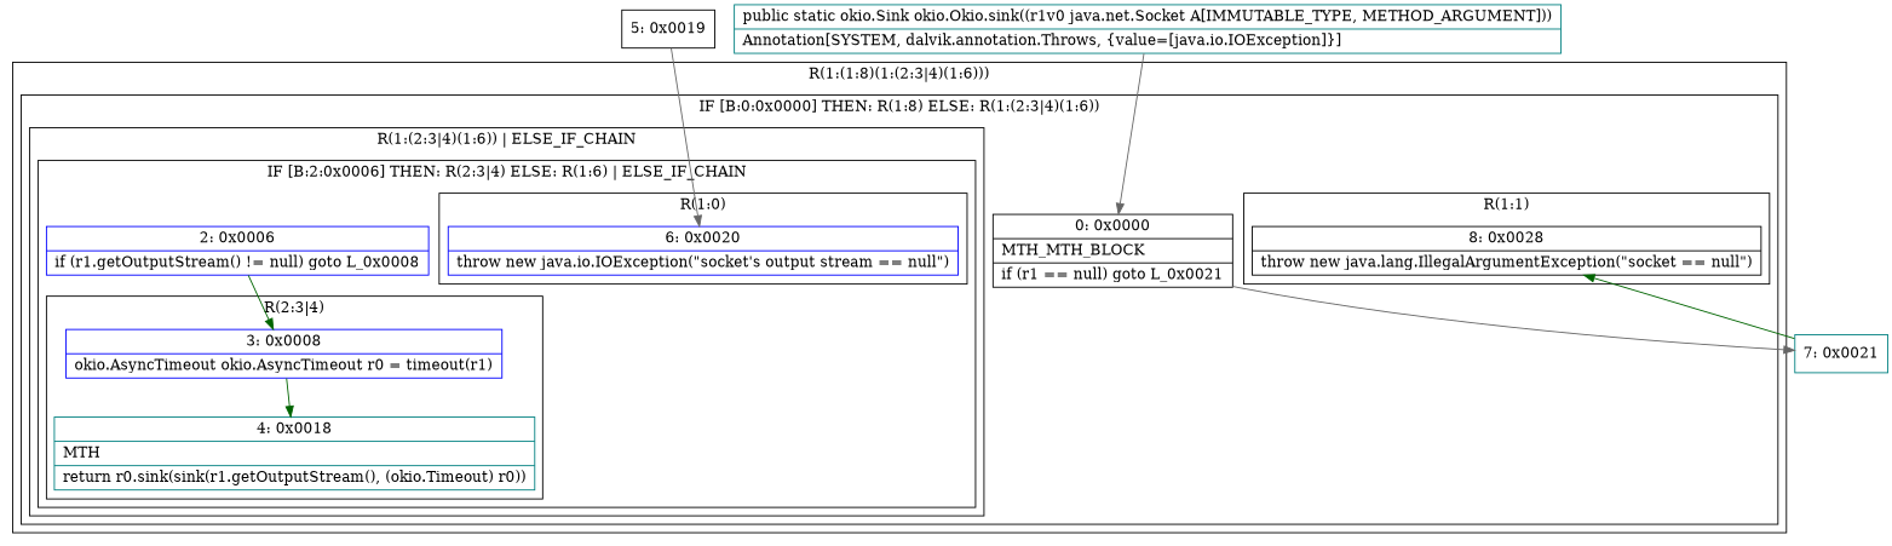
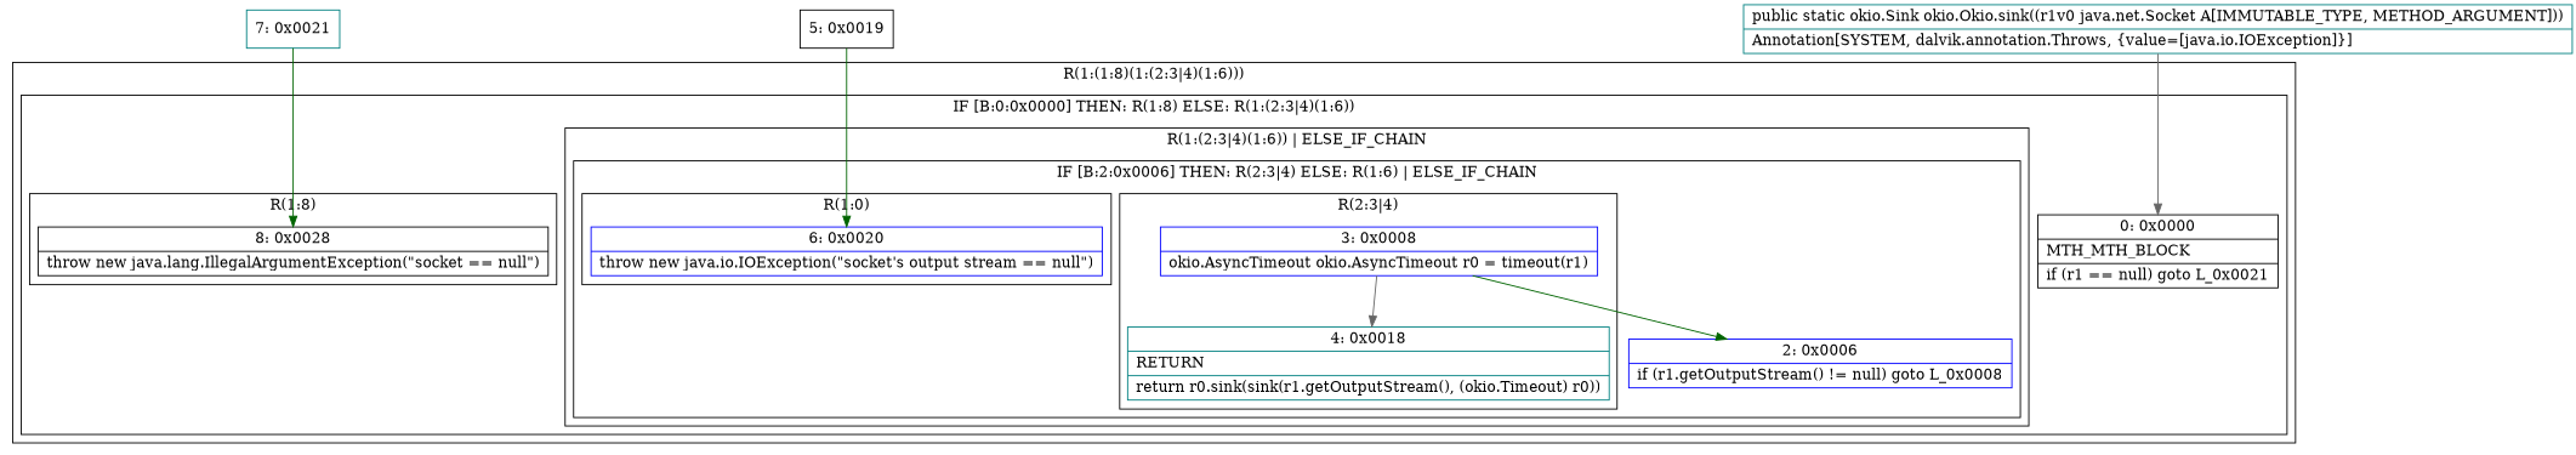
  digraph {
    node [color=black shape=record]
    edge [color=darkgreen]
    n1 [label="{8\:\ 0x0028|throw new java.lang.IllegalArgumentException(\"socket == null\")\l}"]
    n2 [color=blue label="{3\:\ 0x0008|okio.AsyncTimeout okio.AsyncTimeout r0 = timeout(r1)\l}"]
-   n3 [color=teal label="{4\:\ 0x0018|MTH\l|return r0.sink(sink(r1.getOutputStream(), (okio.Timeout) r0))\l}"]
+   n3 [color=teal label="{4\:\ 0x0018|RETURN\l|return r0.sink(sink(r1.getOutputStream(), (okio.Timeout) r0))\l}"]
    n4 [color=blue label="{6\:\ 0x0020|throw new java.io.IOException(\"socket's output stream == null\")\l}"]
    n5 [color=blue label="{2\:\ 0x0006|if (r1.getOutputStream() != null) goto L_0x0008\l}"]
    n6 [label="{0\:\ 0x0000|MTH_MTH_BLOCK\l|if (r1 == null) goto L_0x0021\l}"]
    n7 [color=teal label="{7\:\ 0x0021}"]
    n8 [label="{5\:\ 0x0019}"]
    n9 [color=teal label="{public static okio.Sink okio.Okio.sink((r1v0 java.net.Socket A[IMMUTABLE_TYPE, METHOD_ARGUMENT]))  | Annotation[SYSTEM, dalvik.annotation.Throws, \{value=[java.io.IOException]\}]\l}"]
    subgraph cluster_1 {
      label="R(1:(1:8)(1:(2:3|4)(1:6)))"
      subgraph cluster_2 {
        label="IF [B:0:0x0000] THEN: R(1:8) ELSE: R(1:(2:3|4)(1:6))"
        n6
        subgraph cluster_3 {
-         label="R(1:1)"
+         label="R(1:8)"
          n1
        }
        subgraph cluster_4 {
          label="R(1:(2:3|4)(1:6)) | ELSE_IF_CHAIN\l"
          subgraph cluster_5 {
            label="IF [B:2:0x0006] THEN: R(2:3|4) ELSE: R(1:6) | ELSE_IF_CHAIN\l"
            n5
            subgraph cluster_6 {
              label="R(2:3|4)"
              n2
              n3
            }
            subgraph cluster_7 {
              label="R(1:0)"
              n4
            }
          }
        }
      }
    }
-   n2 -> n3
-   n5 -> n2
-   n6 -> n7 [color=gray40]
+   n2 -> n3 [color=gray40]
+   n2 -> n5
    n7 -> n1
-   n8 -> n4 [color=gray40]
+   n8 -> n4
    n9 -> n6 [color=gray40]
  }
